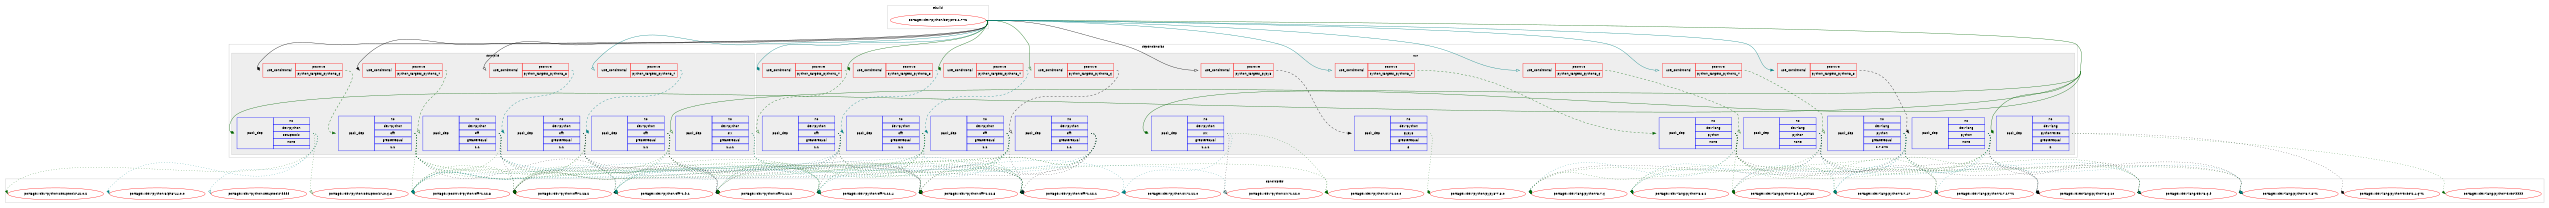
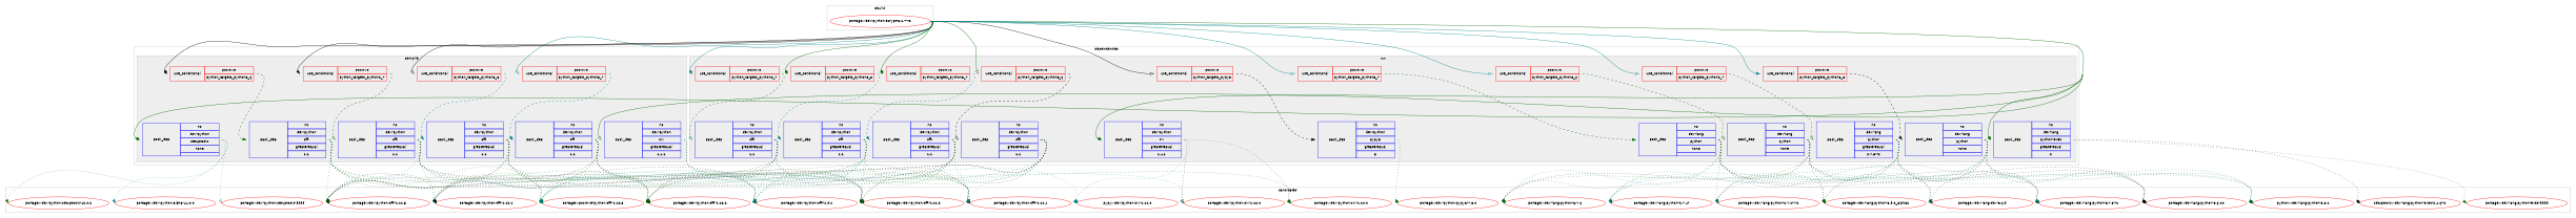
  digraph {
    compound=true
    concentrate=true
    fontname=Helvetica
    fontsize=10
    newrank=true
    rankdir=TB
    ranksep=1.5
    node [color=red fontname=Helvetica fontsize=10 shape=none]
    edge [arrowhead=normal color=darkgreen headport=w style=dotted tailport=e weight=100]
    n1 [label="portage://dev-python/bcrypt-3.1.7-r2" width=4 shape=""]
    n2 [color=blue label=<<TABLE BORDER="0" CELLBORDER="1" CELLSPACING="0" CELLPADDING="4" WIDTH="220"><TR><TD ROWSPAN="6" CELLPADDING="30">pack_dep</TD></TR><TR><TD WIDTH="110">no</TD></TR><TR><TD>dev-python</TD></TR><TR><TD>cffi</TD></TR><TR><TD>greaterequal</TD></TR><TR><TD>1.1</TD></TR></TABLE>>]
    n3 [label=<<TABLE BORDER="0" CELLBORDER="1" CELLSPACING="0" CELLPADDING="4"><TR><TD ROWSPAN="3" CELLPADDING="10">use_conditional</TD></TR><TR><TD>positive</TD></TR><TR><TD>python_targets_python2_7</TD></TR></TABLE>>]
    n4 [color=blue label=<<TABLE BORDER="0" CELLBORDER="1" CELLSPACING="0" CELLPADDING="4" WIDTH="220"><TR><TD ROWSPAN="6" CELLPADDING="30">pack_dep</TD></TR><TR><TD WIDTH="110">no</TD></TR><TR><TD>dev-python</TD></TR><TR><TD>cffi</TD></TR><TR><TD>greaterequal</TD></TR><TR><TD>1.1</TD></TR></TABLE>>]
    n5 [label=<<TABLE BORDER="0" CELLBORDER="1" CELLSPACING="0" CELLPADDING="4"><TR><TD ROWSPAN="3" CELLPADDING="10">use_conditional</TD></TR><TR><TD>positive</TD></TR><TR><TD>python_targets_python3_6</TD></TR></TABLE>>]
    n6 [color=blue label=<<TABLE BORDER="0" CELLBORDER="1" CELLSPACING="0" CELLPADDING="4" WIDTH="220"><TR><TD ROWSPAN="6" CELLPADDING="30">pack_dep</TD></TR><TR><TD WIDTH="110">no</TD></TR><TR><TD>dev-python</TD></TR><TR><TD>cffi</TD></TR><TR><TD>greaterequal</TD></TR><TR><TD>1.1</TD></TR></TABLE>>]
    n7 [label=<<TABLE BORDER="0" CELLBORDER="1" CELLSPACING="0" CELLPADDING="4"><TR><TD ROWSPAN="3" CELLPADDING="10">use_conditional</TD></TR><TR><TD>positive</TD></TR><TR><TD>python_targets_python3_7</TD></TR></TABLE>>]
    n8 [color=blue label=<<TABLE BORDER="0" CELLBORDER="1" CELLSPACING="0" CELLPADDING="4" WIDTH="220"><TR><TD ROWSPAN="6" CELLPADDING="30">pack_dep</TD></TR><TR><TD WIDTH="110">no</TD></TR><TR><TD>dev-python</TD></TR><TR><TD>cffi</TD></TR><TR><TD>greaterequal</TD></TR><TR><TD>1.1</TD></TR></TABLE>>]
    n9 [label=<<TABLE BORDER="0" CELLBORDER="1" CELLSPACING="0" CELLPADDING="4"><TR><TD ROWSPAN="3" CELLPADDING="10">use_conditional</TD></TR><TR><TD>positive</TD></TR><TR><TD>python_targets_python3_8</TD></TR></TABLE>>]
    n10 [color=blue label=<<TABLE BORDER="0" CELLBORDER="1" CELLSPACING="0" CELLPADDING="4" WIDTH="220"><TR><TD ROWSPAN="6" CELLPADDING="30">pack_dep</TD></TR><TR><TD WIDTH="110">no</TD></TR><TR><TD>dev-python</TD></TR><TR><TD>setuptools</TD></TR><TR><TD>none</TD></TR><TR><TD></TD></TR></TABLE>>]
    n11 [color=blue label=<<TABLE BORDER="0" CELLBORDER="1" CELLSPACING="0" CELLPADDING="4" WIDTH="220"><TR><TD ROWSPAN="6" CELLPADDING="30">pack_dep</TD></TR><TR><TD WIDTH="110">no</TD></TR><TR><TD>dev-python</TD></TR><TR><TD>six</TD></TR><TR><TD>greaterequal</TD></TR><TR><TD>1.4.1</TD></TR></TABLE>>]
    n12 [color=blue label=<<TABLE BORDER="0" CELLBORDER="1" CELLSPACING="0" CELLPADDING="4" WIDTH="220"><TR><TD ROWSPAN="6" CELLPADDING="30">pack_dep</TD></TR><TR><TD WIDTH="110">no</TD></TR><TR><TD>dev-python</TD></TR><TR><TD>pypy3</TD></TR><TR><TD>greaterequal</TD></TR><TR><TD>5</TD></TR></TABLE>>]
    n13 [label=<<TABLE BORDER="0" CELLBORDER="1" CELLSPACING="0" CELLPADDING="4"><TR><TD ROWSPAN="3" CELLPADDING="10">use_conditional</TD></TR><TR><TD>positive</TD></TR><TR><TD>python_targets_pypy3</TD></TR></TABLE>>]
    n14 [color=blue label=<<TABLE BORDER="0" CELLBORDER="1" CELLSPACING="0" CELLPADDING="4" WIDTH="220"><TR><TD ROWSPAN="6" CELLPADDING="30">pack_dep</TD></TR><TR><TD WIDTH="110">no</TD></TR><TR><TD>dev-lang</TD></TR><TR><TD>python</TD></TR><TR><TD>greaterequal</TD></TR><TR><TD>2.7.5-r2</TD></TR></TABLE>>]
    n15 [label=<<TABLE BORDER="0" CELLBORDER="1" CELLSPACING="0" CELLPADDING="4"><TR><TD ROWSPAN="3" CELLPADDING="10">use_conditional</TD></TR><TR><TD>positive</TD></TR><TR><TD>python_targets_python2_7</TD></TR></TABLE>>]
    n16 [color=blue label=<<TABLE BORDER="0" CELLBORDER="1" CELLSPACING="0" CELLPADDING="4" WIDTH="220"><TR><TD ROWSPAN="6" CELLPADDING="30">pack_dep</TD></TR><TR><TD WIDTH="110">no</TD></TR><TR><TD>dev-python</TD></TR><TR><TD>cffi</TD></TR><TR><TD>greaterequal</TD></TR><TR><TD>1.1</TD></TR></TABLE>>]
    n17 [label=<<TABLE BORDER="0" CELLBORDER="1" CELLSPACING="0" CELLPADDING="4"><TR><TD ROWSPAN="3" CELLPADDING="10">use_conditional</TD></TR><TR><TD>positive</TD></TR><TR><TD>python_targets_python2_7</TD></TR></TABLE>>]
    n18 [color=blue label=<<TABLE BORDER="0" CELLBORDER="1" CELLSPACING="0" CELLPADDING="4" WIDTH="220"><TR><TD ROWSPAN="6" CELLPADDING="30">pack_dep</TD></TR><TR><TD WIDTH="110">no</TD></TR><TR><TD>dev-lang</TD></TR><TR><TD>python</TD></TR><TR><TD>none</TD></TR><TR><TD></TD></TR></TABLE>>]
    n19 [label=<<TABLE BORDER="0" CELLBORDER="1" CELLSPACING="0" CELLPADDING="4"><TR><TD ROWSPAN="3" CELLPADDING="10">use_conditional</TD></TR><TR><TD>positive</TD></TR><TR><TD>python_targets_python3_6</TD></TR></TABLE>>]
    n20 [color=blue label=<<TABLE BORDER="0" CELLBORDER="1" CELLSPACING="0" CELLPADDING="4" WIDTH="220"><TR><TD ROWSPAN="6" CELLPADDING="30">pack_dep</TD></TR><TR><TD WIDTH="110">no</TD></TR><TR><TD>dev-python</TD></TR><TR><TD>cffi</TD></TR><TR><TD>greaterequal</TD></TR><TR><TD>1.1</TD></TR></TABLE>>]
    n21 [label=<<TABLE BORDER="0" CELLBORDER="1" CELLSPACING="0" CELLPADDING="4"><TR><TD ROWSPAN="3" CELLPADDING="10">use_conditional</TD></TR><TR><TD>positive</TD></TR><TR><TD>python_targets_python3_6</TD></TR></TABLE>>]
    n22 [color=blue label=<<TABLE BORDER="0" CELLBORDER="1" CELLSPACING="0" CELLPADDING="4" WIDTH="220"><TR><TD ROWSPAN="6" CELLPADDING="30">pack_dep</TD></TR><TR><TD WIDTH="110">no</TD></TR><TR><TD>dev-lang</TD></TR><TR><TD>python</TD></TR><TR><TD>none</TD></TR><TR><TD></TD></TR></TABLE>>]
    n23 [label=<<TABLE BORDER="0" CELLBORDER="1" CELLSPACING="0" CELLPADDING="4"><TR><TD ROWSPAN="3" CELLPADDING="10">use_conditional</TD></TR><TR><TD>positive</TD></TR><TR><TD>python_targets_python3_7</TD></TR></TABLE>>]
    n24 [color=blue label=<<TABLE BORDER="0" CELLBORDER="1" CELLSPACING="0" CELLPADDING="4" WIDTH="220"><TR><TD ROWSPAN="6" CELLPADDING="30">pack_dep</TD></TR><TR><TD WIDTH="110">no</TD></TR><TR><TD>dev-python</TD></TR><TR><TD>cffi</TD></TR><TR><TD>greaterequal</TD></TR><TR><TD>1.1</TD></TR></TABLE>>]
    n25 [label=<<TABLE BORDER="0" CELLBORDER="1" CELLSPACING="0" CELLPADDING="4"><TR><TD ROWSPAN="3" CELLPADDING="10">use_conditional</TD></TR><TR><TD>positive</TD></TR><TR><TD>python_targets_python3_7</TD></TR></TABLE>>]
    n26 [color=blue label=<<TABLE BORDER="0" CELLBORDER="1" CELLSPACING="0" CELLPADDING="4" WIDTH="220"><TR><TD ROWSPAN="6" CELLPADDING="30">pack_dep</TD></TR><TR><TD WIDTH="110">no</TD></TR><TR><TD>dev-lang</TD></TR><TR><TD>python</TD></TR><TR><TD>none</TD></TR><TR><TD></TD></TR></TABLE>>]
    n27 [label=<<TABLE BORDER="0" CELLBORDER="1" CELLSPACING="0" CELLPADDING="4"><TR><TD ROWSPAN="3" CELLPADDING="10">use_conditional</TD></TR><TR><TD>positive</TD></TR><TR><TD>python_targets_python3_8</TD></TR></TABLE>>]
    n28 [color=blue label=<<TABLE BORDER="0" CELLBORDER="1" CELLSPACING="0" CELLPADDING="4" WIDTH="220"><TR><TD ROWSPAN="6" CELLPADDING="30">pack_dep</TD></TR><TR><TD WIDTH="110">no</TD></TR><TR><TD>dev-python</TD></TR><TR><TD>cffi</TD></TR><TR><TD>greaterequal</TD></TR><TR><TD>1.1</TD></TR></TABLE>>]
    n29 [label=<<TABLE BORDER="0" CELLBORDER="1" CELLSPACING="0" CELLPADDING="4"><TR><TD ROWSPAN="3" CELLPADDING="10">use_conditional</TD></TR><TR><TD>positive</TD></TR><TR><TD>python_targets_python3_8</TD></TR></TABLE>>]
    n30 [color=blue label=<<TABLE BORDER="0" CELLBORDER="1" CELLSPACING="0" CELLPADDING="4" WIDTH="220"><TR><TD ROWSPAN="6" CELLPADDING="30">pack_dep</TD></TR><TR><TD WIDTH="110">no</TD></TR><TR><TD>dev-lang</TD></TR><TR><TD>python-exec</TD></TR><TR><TD>greaterequal</TD></TR><TR><TD>2</TD></TR></TABLE>>]
    n31 [color=blue label=<<TABLE BORDER="0" CELLBORDER="1" CELLSPACING="0" CELLPADDING="4" WIDTH="220"><TR><TD ROWSPAN="6" CELLPADDING="30">pack_dep</TD></TR><TR><TD WIDTH="110">no</TD></TR><TR><TD>dev-python</TD></TR><TR><TD>six</TD></TR><TR><TD>greaterequal</TD></TR><TR><TD>1.4.1</TD></TR></TABLE>>]
    n32 [label="portage://dev-python/cffi-1.9.1" width=4 shape=""]
    n33 [label="portage://dev-python/cffi-1.13.2" width=4 shape=""]
    n34 [label="portage://positive-python/cffi-1.12.3" width=4 shape=""]
    n35 [label="portage://dev-python/cffi-1.12.1" width=4 shape=""]
    n36 [label="portage://dev-python/cffi-1.11.5" width=4 shape=""]
    n37 [label="portage://dev-python/cffi-1.11.4" width=4 shape=""]
    n38 [label="portage://dev-python/cffi-1.11.2" width=4 shape=""]
    n39 [label="portage://dev-python/setuptools-9999" width=4 shape=""]
    n40 [label="portage://dev-python/alpha-44.0.0" width=4 shape=""]
    n41 [label="portage://dev-python/setuptools-42.0.2" width=4 shape=""]
-   n42 [label="portage://dev-python/setuptools-40.6.3" width=4 shape=""]
    n43 [label="portage://dev-python/six-1.12.0" width=4 shape=""]
-   n44 [label="portage://dev-python/six-1.11.0" width=4 shape=""]
+   n44 [label="pypy://dev-python/six-1.11.0" width=4 shape=""]
    n45 [label="portage://dev-python/six-1.10.0" width=4 shape=""]
    n46 [label="portage://dev-python/pypy3-7.3.0" width=4 shape=""]
    n47 [label="portage://dev-lang/python-3.9.0_alpha2" width=4 shape=""]
-   n48 [label="portage://dev-lang/python-3.8.1" width=4 shape=""]
+   n48 [label="python://dev-lang/python-3.8.1" width=4 shape=""]
    n49 [label="portage://dev-lang/python-3.7.6" width=4 shape=""]
    n50 [label="portage://dev-lang/python-3.7.5-r1" width=4 shape=""]
    n51 [label="portage://dev-lang/dev-3.6.9" width=4 shape=""]
-   n52 [label="portage://exec-lang/python-3.6.10" width=4 shape=""]
+   n52 [label="portage://dev-lang/python-3.6.10" width=4 shape=""]
    n53 [label="portage://dev-lang/python-2.7.17-r1" width=4 shape=""]
    n54 [label="portage://dev-lang/python-2.7.47" width=4 shape=""]
    n55 [label="portage://dev-lang/python-exec-9999" width=4 shape=""]
-   n56 [label="portage://dev-lang/python-exec-2.4.6-r1" width=4 shape=""]
+   n56 [label="setuptools://dev-lang/python-exec-2.4.6-r1" width=4 shape=""]
    subgraph cluster_1 {
      color=gray
      label=<<i>ebuild</i>>
      rank=same
      n1
    }
    subgraph cluster_2 {
      color=gray
      label=<<i>dependencies</i>>
      subgraph cluster_3 {
        color=gray
        fillcolor="#eeeeee"
        label=<<i>compile</i>>
        style=filled
        subgraph sub_4 {
          color=gray
          fillcolor="#eeeeee"
          label=<<i>compile</i>>
          style=filled
          n3
          subgraph sub_5 {
            color=gray
            fillcolor="#eeeeee"
            label=<<i>compile</i>>
            style=filled
            n2
          }
        }
        subgraph sub_6 {
          color=gray
          fillcolor="#eeeeee"
          label=<<i>compile</i>>
          style=filled
          n5
          subgraph sub_7 {
            color=gray
            fillcolor="#eeeeee"
            label=<<i>compile</i>>
            style=filled
            n4
          }
        }
        subgraph sub_8 {
          color=gray
          fillcolor="#eeeeee"
          label=<<i>compile</i>>
          style=filled
          n7
          subgraph sub_9 {
            color=gray
            fillcolor="#eeeeee"
            label=<<i>compile</i>>
            style=filled
            n6
          }
        }
        subgraph sub_10 {
          color=gray
          fillcolor="#eeeeee"
          label=<<i>compile</i>>
          style=filled
          n9
          subgraph sub_11 {
            color=gray
            fillcolor="#eeeeee"
            label=<<i>compile</i>>
            style=filled
            n8
          }
        }
        subgraph sub_12 {
          color=gray
          fillcolor="#eeeeee"
          label=<<i>compile</i>>
          style=filled
          n10
        }
        subgraph sub_13 {
          color=gray
          fillcolor="#eeeeee"
          label=<<i>compile</i>>
          style=filled
          n11
        }
      }
      subgraph cluster_14 {
        color=gray
        fillcolor="#eeeeee"
        label=<<i>compile and run</i>>
        style=filled
      }
      subgraph cluster_15 {
        color=gray
        fillcolor="#eeeeee"
        label=<<i>run</i>>
        style=filled
        subgraph sub_16 {
          color=gray
          fillcolor="#eeeeee"
          label=<<i>run</i>>
          style=filled
          n13
          subgraph sub_17 {
            color=gray
            fillcolor="#eeeeee"
            label=<<i>run</i>>
            style=filled
            n12
          }
        }
        subgraph sub_18 {
          color=gray
          fillcolor="#eeeeee"
          label=<<i>run</i>>
          style=filled
          n15
          subgraph sub_19 {
            color=gray
            fillcolor="#eeeeee"
            label=<<i>run</i>>
            style=filled
            n14
          }
        }
        subgraph sub_20 {
          color=gray
          fillcolor="#eeeeee"
          label=<<i>run</i>>
          style=filled
          n17
          subgraph sub_21 {
            color=gray
            fillcolor="#eeeeee"
            label=<<i>run</i>>
            style=filled
            n16
          }
        }
        subgraph sub_22 {
          color=gray
          fillcolor="#eeeeee"
          label=<<i>run</i>>
          style=filled
          n19
          subgraph sub_23 {
            color=gray
            fillcolor="#eeeeee"
            label=<<i>run</i>>
            style=filled
            n18
          }
        }
        subgraph sub_24 {
          color=gray
          fillcolor="#eeeeee"
          label=<<i>run</i>>
          style=filled
          n21
          subgraph sub_25 {
            color=gray
            fillcolor="#eeeeee"
            label=<<i>run</i>>
            style=filled
            n20
          }
        }
        subgraph sub_26 {
          color=gray
          fillcolor="#eeeeee"
          label=<<i>run</i>>
          style=filled
          n23
          subgraph sub_27 {
            color=gray
            fillcolor="#eeeeee"
            label=<<i>run</i>>
            style=filled
            n22
          }
        }
        subgraph sub_28 {
          color=gray
          fillcolor="#eeeeee"
          label=<<i>run</i>>
          style=filled
          n25
          subgraph sub_29 {
            color=gray
            fillcolor="#eeeeee"
            label=<<i>run</i>>
            style=filled
            n24
          }
        }
        subgraph sub_30 {
          color=gray
          fillcolor="#eeeeee"
          label=<<i>run</i>>
          style=filled
          n27
          subgraph sub_31 {
            color=gray
            fillcolor="#eeeeee"
            label=<<i>run</i>>
            style=filled
            n26
          }
        }
        subgraph sub_32 {
          color=gray
          fillcolor="#eeeeee"
          label=<<i>run</i>>
          style=filled
          n29
          subgraph sub_33 {
            color=gray
            fillcolor="#eeeeee"
            label=<<i>run</i>>
            style=filled
            n28
          }
        }
        subgraph sub_34 {
          color=gray
          fillcolor="#eeeeee"
          label=<<i>run</i>>
          style=filled
          n30
        }
        subgraph sub_35 {
          color=gray
          fillcolor="#eeeeee"
          label=<<i>run</i>>
          style=filled
          n31
        }
      }
    }
    subgraph cluster_36 {
      color=gray
      label=<<i>candidates</i>>
      rank=same
      subgraph sub_37 {
        color=black
        label=<<i>candidates</i>>
        nodesep=1
        rank=same
        n32
        n33
        n34
        n35
        n36
        n37
        n38
      }
      subgraph sub_38 {
        color=black
        label=<<i>candidates</i>>
        nodesep=1
        rank=same
        n32
        n33
        n34
        n35
        n36
        n37
        n38
      }
      subgraph sub_39 {
        color=black
        label=<<i>candidates</i>>
        nodesep=1
        rank=same
        n32
        n33
        n34
        n35
        n36
        n37
        n38
      }
      subgraph sub_40 {
        color=black
        label=<<i>candidates</i>>
        nodesep=1
        rank=same
        n32
        n33
        n34
        n35
        n36
        n37
        n38
      }
      subgraph sub_41 {
        color=black
        label=<<i>candidates</i>>
        nodesep=1
        rank=same
        n39
        n40
        n41
-       n42
      }
      subgraph sub_42 {
        color=black
        label=<<i>candidates</i>>
        nodesep=1
        rank=same
        n43
        n44
        n45
      }
      subgraph sub_43 {
        color=black
        label=<<i>candidates</i>>
        nodesep=1
        rank=same
        n46
      }
      subgraph sub_44 {
        color=black
        label=<<i>candidates</i>>
        nodesep=1
        rank=same
        n47
        n48
        n49
        n50
        n51
        n52
        n53
        n54
      }
      subgraph sub_45 {
        color=black
        label=<<i>candidates</i>>
        nodesep=1
        rank=same
        n32
        n33
        n34
        n35
        n36
        n37
        n38
      }
      subgraph sub_46 {
        color=black
        label=<<i>candidates</i>>
        nodesep=1
        rank=same
        n47
        n48
        n49
        n50
        n51
        n52
        n53
        n54
      }
      subgraph sub_47 {
        color=black
        label=<<i>candidates</i>>
        nodesep=1
        rank=same
        n32
        n33
        n34
        n35
        n36
        n37
        n38
      }
      subgraph sub_48 {
        color=black
        label=<<i>candidates</i>>
        nodesep=1
        rank=same
        n47
        n48
        n49
        n50
        n51
        n52
        n53
        n54
      }
      subgraph sub_49 {
        color=black
        label=<<i>candidates</i>>
        nodesep=1
        rank=same
        n32
        n33
        n34
        n35
        n36
        n37
        n38
      }
      subgraph sub_50 {
        color=black
        label=<<i>candidates</i>>
        nodesep=1
        rank=same
        n47
        n48
        n49
        n50
        n51
        n52
        n53
        n54
      }
      subgraph sub_51 {
        color=black
        label=<<i>candidates</i>>
        nodesep=1
        rank=same
        n32
        n33
        n34
        n35
        n36
        n37
        n38
      }
      subgraph sub_52 {
        color=black
        label=<<i>candidates</i>>
        nodesep=1
        rank=same
        n55
        n56
      }
      subgraph sub_53 {
        color=black
        label=<<i>candidates</i>>
        nodesep=1
        rank=same
        n43
        n44
        n45
      }
    }
    n1 -> n3 [color=black style=solid weight=20]
    n1 -> n5 [arrowhead=diamond color=black style=solid weight=20]
    n1 -> n7 [arrowhead=onormal color=teal style=solid weight=20]
    n1 -> n9 [arrowhead=onormal color=black style=solid weight=20]
    n1 -> n10 [arrowhead=diamond style=solid weight=20]
    n1 -> n11 [arrowhead=onormal style=solid weight=20]
    n1 -> n13 [arrowhead=onormal color=black style=solid weight=20]
    n1 -> n15 [arrowhead=onormal color=teal style=solid weight=20]
    n1 -> n17 [arrowhead=diamond color=teal style=solid weight=20]
    n1 -> n19 [arrowhead=onormal color=teal style=solid weight=20]
    n1 -> n21 [arrowhead=onormal style=solid weight=20]
    n1 -> n23 [arrowhead=onormal color=teal style=solid weight=20]
    n1 -> n25 [arrowhead=diamond style=solid weight=20]
    n1 -> n27 [color=teal style=solid weight=20]
    n1 -> n29 [arrowhead=diamond style=solid weight=20]
    n1 -> n30 [arrowhead=diamond style=solid weight=20]
    n1 -> n31 [arrowhead=diamond style=solid weight=20]
    n2 -> n32 [color=teal]
    n2 -> n33 [arrowhead=diamond color=black]
    n2 -> n34 [arrowhead=onormal]
    n2 -> n35 [color=teal]
    n2 -> n36 [color=teal]
    n2 -> n37 [arrowhead=onormal]
    n2 -> n38 [arrowhead=onormal color=black]
    n3 -> n2 [arrowhead=onormal style=dashed weight=20]
    n4 -> n32 [color=black]
    n4 -> n33
    n4 -> n34 [arrowhead=diamond]
    n4 -> n35 [arrowhead=onormal]
    n4 -> n36 [arrowhead=diamond]
    n4 -> n37 [arrowhead=diamond]
    n4 -> n38 [arrowhead=diamond color=teal]
    n5 -> n4 [style=dashed weight=20]
    n6 -> n32 [color=teal]
    n6 -> n33
    n6 -> n34 [arrowhead=onormal]
    n6 -> n35 [arrowhead=onormal]
    n6 -> n36 [arrowhead=diamond color=black]
    n6 -> n37 [arrowhead=onormal]
    n6 -> n38 [arrowhead=diamond color=black]
    n7 -> n6 [arrowhead=diamond color=teal style=dashed weight=20]
    n8 -> n32 [arrowhead=diamond]
    n8 -> n33 [arrowhead=diamond]
    n8 -> n34 [arrowhead=onormal]
    n8 -> n35 [color=black]
    n8 -> n36 [arrowhead=diamond color=black]
    n8 -> n37 [arrowhead=onormal color=teal]
    n8 -> n38 [arrowhead=diamond color=black]
    n9 -> n8 [color=teal style=dashed weight=20]
    n10 -> n39 [arrowhead=onormal color=teal]
    n10 -> n40 [color=teal]
    n10 -> n41
-   n10 -> n42 [arrowhead=onormal]
    n11 -> n43 [arrowhead=onormal color=teal]
    n11 -> n44 [color=teal]
    n11 -> n45
    n12 -> n46 [arrowhead=diamond]
    n13 -> n12 [color=black style=dashed weight=20]
    n14 -> n47 [arrowhead=onormal color=teal]
    n14 -> n48 [arrowhead=diamond color=teal]
    n14 -> n49 [color=black]
    n14 -> n50 [arrowhead=diamond color=black]
    n14 -> n51 [arrowhead=onormal]
    n14 -> n52 [color=teal]
    n14 -> n53
    n14 -> n54 [arrowhead=onormal color=teal]
    n15 -> n14 [arrowhead=onormal style=dashed weight=20]
    n16 -> n32 [color=teal]
    n16 -> n33 [arrowhead=onormal color=black]
    n16 -> n34 [color=teal]
    n16 -> n35 [arrowhead=diamond]
    n16 -> n36 [arrowhead=onormal color=black]
    n16 -> n37 [arrowhead=onormal color=black]
    n16 -> n38 [arrowhead=diamond color=teal]
    n17 -> n16 [arrowhead=onormal style=dashed weight=20]
    n18 -> n47 [color=black]
    n18 -> n48 [color=teal]
    n18 -> n49 [arrowhead=diamond]
    n18 -> n50
    n18 -> n51 [arrowhead=diamond color=teal]
    n18 -> n52 [arrowhead=diamond color=black]
    n18 -> n53 [arrowhead=onormal color=black]
    n18 -> n54 [color=teal]
    n19 -> n18 [arrowhead=onormal style=dashed weight=20]
    n20 -> n32 [color=teal]
    n20 -> n33 [arrowhead=diamond]
    n20 -> n34 [arrowhead=onormal]
    n20 -> n35 [arrowhead=diamond color=black]
    n20 -> n36 [arrowhead=diamond color=black]
    n20 -> n37 [color=teal]
    n20 -> n38 [arrowhead=diamond color=black]
    n21 -> n20 [arrowhead=onormal color=black style=dashed weight=20]
    n22 -> n47 [arrowhead=diamond]
    n22 -> n48
    n22 -> n49 [arrowhead=onormal color=teal]
    n22 -> n50 [arrowhead=onormal color=black]
    n22 -> n51 [arrowhead=onormal]
    n22 -> n52 [arrowhead=diamond color=black]
    n22 -> n53 [arrowhead=diamond]
    n22 -> n54 [arrowhead=diamond]
    n23 -> n22 [style=dashed weight=20]
    n24 -> n32 [arrowhead=onormal]
    n24 -> n33 [color=black]
    n24 -> n34 [color=teal]
    n24 -> n35 [color=black]
    n24 -> n36
    n24 -> n37 [color=teal]
    n24 -> n38 [arrowhead=diamond]
    n25 -> n24 [color=teal style=dashed weight=20]
    n26 -> n47 [arrowhead=onormal]
    n26 -> n48
    n26 -> n49 [arrowhead=diamond]
    n26 -> n50 [arrowhead=diamond color=teal]
    n26 -> n51 [arrowhead=onormal color=black]
    n26 -> n52 [color=black]
    n26 -> n53 [color=teal]
    n26 -> n54 [arrowhead=diamond color=teal]
    n27 -> n26 [color=black style=dashed weight=20]
    n28 -> n32 [color=teal]
    n28 -> n33
    n28 -> n34 [arrowhead=diamond color=teal]
    n28 -> n35 [arrowhead=onormal color=teal]
    n28 -> n36
    n28 -> n37 [arrowhead=onormal]
    n28 -> n38 [arrowhead=diamond]
    n29 -> n28 [color=teal style=dashed weight=20]
    n30 -> n55
    n30 -> n56 [arrowhead=diamond color=black]
    n31 -> n43 [arrowhead=onormal color=black]
    n31 -> n44 [arrowhead=diamond color=teal]
    n31 -> n45
  }
